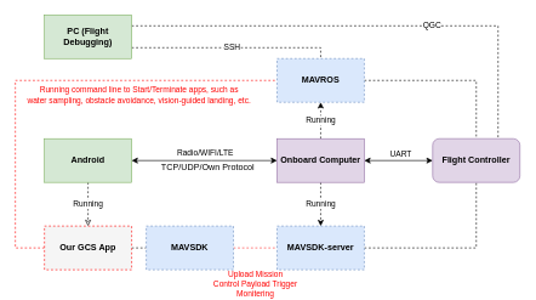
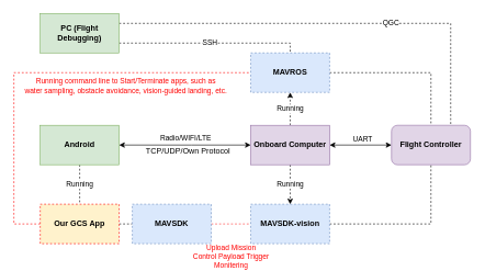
  <mxCell id="0" />
  <mxCell id="1" parent="0" />
  <mxCell id="2" value="Flight Controller" style="whiteSpace=wrap;html=1;fillColor=#e1d5e7;strokeColor=#9673a6;fontStyle=1;rounded=1;" vertex="1" parent="1"><mxGeometry x="594" y="190" width="120" height="60" as="geometry" /></mxCell>
  <mxCell id="3" style="edgeStyle=orthogonalEdgeStyle;rounded=0;orthogonalLoop=1;jettySize=auto;html=1;exitX=1;exitY=0.5;exitDx=0;exitDy=0;entryX=0;entryY=0.5;entryDx=0;entryDy=0;startArrow=classic;startFill=1;" edge="1" parent="1" source="7" target="2"><mxGeometry relative="1" as="geometry" /></mxCell>
  <mxCell id="4" value="UART" style="edgeLabel;html=1;align=center;verticalAlign=middle;resizable=0;points=[];" vertex="1" connectable="0" parent="3"><mxGeometry x="0.325" y="3" relative="1" as="geometry"><mxPoint x="-13" y="-7" as="offset" /></mxGeometry></mxCell>
  <mxCell id="5" value="Running" style="edgeStyle=orthogonalEdgeStyle;rounded=0;orthogonalLoop=1;jettySize=auto;html=1;exitX=0.5;exitY=0;exitDx=0;exitDy=0;entryX=0.5;entryY=1;entryDx=0;entryDy=0;dashed=1;startArrow=none;startFill=0;endArrow=classic;endFill=1;" edge="1" parent="1" source="7" target="9"><mxGeometry relative="1" as="geometry" /></mxCell>
  <mxCell id="6" value="Running" style="edgeStyle=orthogonalEdgeStyle;rounded=0;orthogonalLoop=1;jettySize=auto;html=1;exitX=0.5;exitY=1;exitDx=0;exitDy=0;entryX=0.5;entryY=0;entryDx=0;entryDy=0;dashed=1;endArrow=classic;endFill=1;" edge="1" parent="1" source="7" target="23"><mxGeometry relative="1" as="geometry" /></mxCell>
  <mxCell id="7" value="Onboard Computer" style="rounded=0;whiteSpace=wrap;html=1;fillColor=#e1d5e7;strokeColor=#9673a6;fontStyle=1" vertex="1" parent="1"><mxGeometry x="380" y="190" width="120" height="60" as="geometry" /></mxCell>
  <mxCell id="8" style="edgeStyle=orthogonalEdgeStyle;rounded=0;orthogonalLoop=1;jettySize=auto;html=1;exitX=1;exitY=0.5;exitDx=0;exitDy=0;entryX=0.5;entryY=0;entryDx=0;entryDy=0;dashed=1;startArrow=none;startFill=0;endArrow=none;endFill=0;" edge="1" parent="1" source="9" target="2"><mxGeometry relative="1" as="geometry" /></mxCell>
  <mxCell id="9" value="MAVROS" style="rounded=0;whiteSpace=wrap;html=1;fillColor=#dae8fc;strokeColor=#6c8ebf;fontStyle=1;dashed=1;" vertex="1" parent="1"><mxGeometry x="380" y="80" width="120" height="60" as="geometry" /></mxCell>
  <mxCell id="10" style="edgeStyle=orthogonalEdgeStyle;rounded=0;orthogonalLoop=1;jettySize=auto;html=1;exitX=1;exitY=0.5;exitDx=0;exitDy=0;entryX=0;entryY=0.5;entryDx=0;entryDy=0;endArrow=none;endFill=0;dashed=1;" edge="1" parent="1" source="12" target="17"><mxGeometry relative="1" as="geometry" /></mxCell>
  <mxCell id="11" value="Running command line to Start/Terminate apps, such as &lt;br&gt;water sampling, obstacle avoidance, vision-guided landing, etc." style="edgeStyle=orthogonalEdgeStyle;rounded=0;orthogonalLoop=1;jettySize=auto;html=1;exitX=0;exitY=0.5;exitDx=0;exitDy=0;entryX=0;entryY=0.5;entryDx=0;entryDy=0;dashed=1;startArrow=none;startFill=0;endArrow=none;endFill=0;strokeColor=#FF0000;fontColor=#FF0000;" edge="1" parent="1" source="12" target="9"><mxGeometry x="0.397" y="-20" relative="1" as="geometry"><Array as="points"><mxPoint x="20" y="340" /><mxPoint x="20" y="110" /></Array><mxPoint as="offset" /></mxGeometry></mxCell>
- <mxCell id="12" value="Our GCS App" style="rounded=0;whiteSpace=wrap;html=1;fillColor=#f5f5f5;fontStyle=1;dashed=1;strokeColor=#FF0000;" vertex="1" parent="1"><mxGeometry x="60" y="310" width="120" height="60" as="geometry" /></mxCell>
- <mxCell id="13" value="Running" style="edgeStyle=orthogonalEdgeStyle;rounded=0;orthogonalLoop=1;jettySize=auto;html=1;exitX=0.5;exitY=1;exitDx=0;exitDy=0;entryX=0.5;entryY=0;entryDx=0;entryDy=0;dashed=1;endArrow=classic;endFill=0;" edge="1" parent="1" source="14" target="12"><mxGeometry relative="1" as="geometry" /></mxCell>
+ <mxCell id="12" value="Our GCS App" style="rounded=0;whiteSpace=wrap;html=1;fillColor=#fff2cc;fontStyle=1;dashed=1;strokeColor=#FF0000;" vertex="1" parent="1"><mxGeometry x="60" y="310" width="120" height="60" as="geometry" /></mxCell>
+ <mxCell id="13" value="Running" style="edgeStyle=orthogonalEdgeStyle;rounded=0;orthogonalLoop=1;jettySize=auto;html=1;exitX=0.5;exitY=1;exitDx=0;exitDy=0;entryX=0.5;entryY=0;entryDx=0;entryDy=0;dashed=1;endArrow=none;endFill=0;" edge="1" parent="1" source="14" target="12"><mxGeometry relative="1" as="geometry" /></mxCell>
  <mxCell id="14" value="Android" style="rounded=0;whiteSpace=wrap;html=1;fillColor=#d5e8d4;strokeColor=#82b366;fontStyle=1" vertex="1" parent="1"><mxGeometry x="60" y="190" width="120" height="60" as="geometry" /></mxCell>
  <mxCell id="15" style="edgeStyle=orthogonalEdgeStyle;rounded=0;orthogonalLoop=1;jettySize=auto;html=1;exitX=1;exitY=0.5;exitDx=0;exitDy=0;startArrow=classic;startFill=1;entryX=0;entryY=0.5;entryDx=0;entryDy=0;" edge="1" parent="1" source="14" target="7"><mxGeometry relative="1" as="geometry"><mxPoint x="510" y="230" as="sourcePoint" /><mxPoint x="380" y="220" as="targetPoint" /><Array as="points"><mxPoint x="290" y="220" /><mxPoint x="290" y="220" /></Array></mxGeometry></mxCell>
  <mxCell id="16" value="Upload Mission&lt;br&gt;Control Payload Trigger&lt;br&gt;Monitering" style="edgeStyle=orthogonalEdgeStyle;rounded=0;orthogonalLoop=1;jettySize=auto;html=1;exitX=1;exitY=0.5;exitDx=0;exitDy=0;entryX=0;entryY=0.5;entryDx=0;entryDy=0;dashed=1;endArrow=none;endFill=0;strokeColor=#FF3333;fontColor=#FF0000;" edge="1" parent="1" source="17" target="23"><mxGeometry y="-50" relative="1" as="geometry"><mxPoint as="offset" /></mxGeometry></mxCell>
  <mxCell id="17" value="MAVSDK" style="rounded=0;whiteSpace=wrap;html=1;fillColor=#dae8fc;strokeColor=#6c8ebf;fontStyle=1;dashed=1;" vertex="1" parent="1"><mxGeometry x="200" y="310" width="120" height="60" as="geometry" /></mxCell>
  <mxCell id="18" value="Radio/WIFI/LTE" style="edgeLabel;html=1;align=center;verticalAlign=middle;resizable=0;points=[];" vertex="1" connectable="0" parent="1"><mxGeometry x="280" y="209" as="geometry" /></mxCell>
  <mxCell id="19" value="" style="shape=image;verticalLabelPosition=bottom;labelBackgroundColor=#ffffff;verticalAlign=top;aspect=fixed;imageAspect=0;image=https://mavlink.io/assets/site/logo_mavlink_small.png;" vertex="1" parent="1"><mxGeometry x="520" y="88" width="74" height="17.76" as="geometry" /></mxCell>
  <mxCell id="20" value="" style="shape=image;html=1;verticalAlign=top;verticalLabelPosition=bottom;labelBackgroundColor=#ffffff;imageAspect=0;aspect=fixed;image=https://cdn2.iconfinder.com/data/icons/strongicon-vol-24-free/24/filetype-16-128.png;dashed=1;" vertex="1" parent="1"><mxGeometry x="390" y="101" width="18" height="18" as="geometry" /></mxCell>
  <mxCell id="21" value="" style="shape=image;html=1;verticalAlign=top;verticalLabelPosition=bottom;labelBackgroundColor=#ffffff;imageAspect=0;aspect=fixed;image=https://cdn4.iconfinder.com/data/icons/logos-and-brands/512/181_Java_logo_logos-128.png;dashed=1;" vertex="1" parent="1"><mxGeometry x="210" y="330" width="20" height="20" as="geometry" /></mxCell>
  <mxCell id="22" style="edgeStyle=orthogonalEdgeStyle;rounded=0;orthogonalLoop=1;jettySize=auto;html=1;exitX=1;exitY=0.5;exitDx=0;exitDy=0;entryX=0.5;entryY=1;entryDx=0;entryDy=0;dashed=1;endArrow=none;endFill=0;" edge="1" parent="1" source="23" target="2"><mxGeometry relative="1" as="geometry" /></mxCell>
- <mxCell id="23" value="MAVSDK-server" style="rounded=0;whiteSpace=wrap;html=1;fillColor=#dae8fc;strokeColor=#6c8ebf;fontStyle=1;dashed=1;" vertex="1" parent="1"><mxGeometry x="380" y="310" width="120" height="60" as="geometry" /></mxCell>
+ <mxCell id="23" value="MAVSDK-vision" style="rounded=0;whiteSpace=wrap;html=1;fillColor=#dae8fc;strokeColor=#6c8ebf;fontStyle=1;dashed=1;" vertex="1" parent="1"><mxGeometry x="380" y="310" width="120" height="60" as="geometry" /></mxCell>
  <mxCell id="24" value="" style="shape=image;verticalLabelPosition=bottom;labelBackgroundColor=#ffffff;verticalAlign=top;aspect=fixed;imageAspect=0;image=https://mavlink.io/assets/site/logo_mavlink_small.png;" vertex="1" parent="1"><mxGeometry x="520" y="312.24" width="74" height="17.76" as="geometry" /></mxCell>
  <mxCell id="25" value="TCP/UDP/Own Protocol" style="text;html=1;strokeColor=none;fillColor=none;align=center;verticalAlign=middle;whiteSpace=wrap;rounded=0;" vertex="1" parent="1"><mxGeometry x="200" y="220" width="170" height="20" as="geometry" /></mxCell>
  <mxCell id="26" value="SSH" style="edgeStyle=orthogonalEdgeStyle;rounded=0;orthogonalLoop=1;jettySize=auto;html=1;exitX=1;exitY=0.75;exitDx=0;exitDy=0;entryX=0.5;entryY=0;entryDx=0;entryDy=0;startArrow=none;startFill=0;endArrow=none;endFill=0;dashed=1;" edge="1" parent="1" source="29" target="9"><mxGeometry relative="1" as="geometry"><Array as="points"><mxPoint x="440" y="65" /></Array></mxGeometry></mxCell>
  <mxCell id="27" style="edgeStyle=orthogonalEdgeStyle;rounded=0;orthogonalLoop=1;jettySize=auto;html=1;exitX=1;exitY=0.25;exitDx=0;exitDy=0;entryX=0.75;entryY=0;entryDx=0;entryDy=0;dashed=1;startArrow=none;startFill=0;endArrow=none;endFill=0;" edge="1" parent="1" source="29" target="2"><mxGeometry relative="1" as="geometry" /></mxCell>
  <mxCell id="28" value="QGC" style="edgeLabel;html=1;align=center;verticalAlign=middle;resizable=0;points=[];" vertex="1" connectable="0" parent="27"><mxGeometry x="0.251" y="1" relative="1" as="geometry"><mxPoint as="offset" /></mxGeometry></mxCell>
  <mxCell id="29" value="PC (Flight Debugging)" style="rounded=0;whiteSpace=wrap;html=1;fillColor=#d5e8d4;strokeColor=#82b366;fontStyle=1" vertex="1" parent="1"><mxGeometry x="60" y="20" width="120" height="60" as="geometry" /></mxCell>
